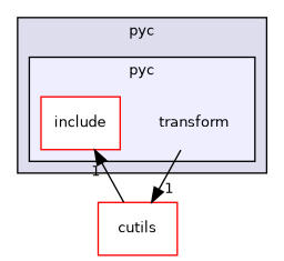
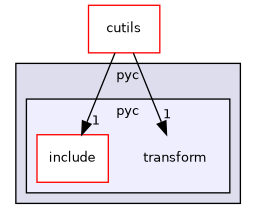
  digraph {
    compound=true
    node [fontname=Helvetica fontsize=10 shape=box color=red fillcolor=white style=filled]
    edge [headlabel=1 labeldistance=1.5 labelfontname=Helvetica labelfontsize=10]
    n1 [label=transform shape=plaintext color="" fillcolor="" style=""]
    n2 [label=include]
    n3 [label=cutils]
    subgraph cluster_1 {
      bgcolor="#ddddee"
      fontname=Helvetica
      fontsize=10
      label=pyc
      pencolor=black
      subgraph cluster_2 {
        bgcolor="#eeeeff"
        fontname=Helvetica
        fontsize=10
        label=pyc
        pencolor=black
        n1
        n2
      }
    }
-   n1 -> n3
+   n3 -> n1
    n3 -> n2
  }
